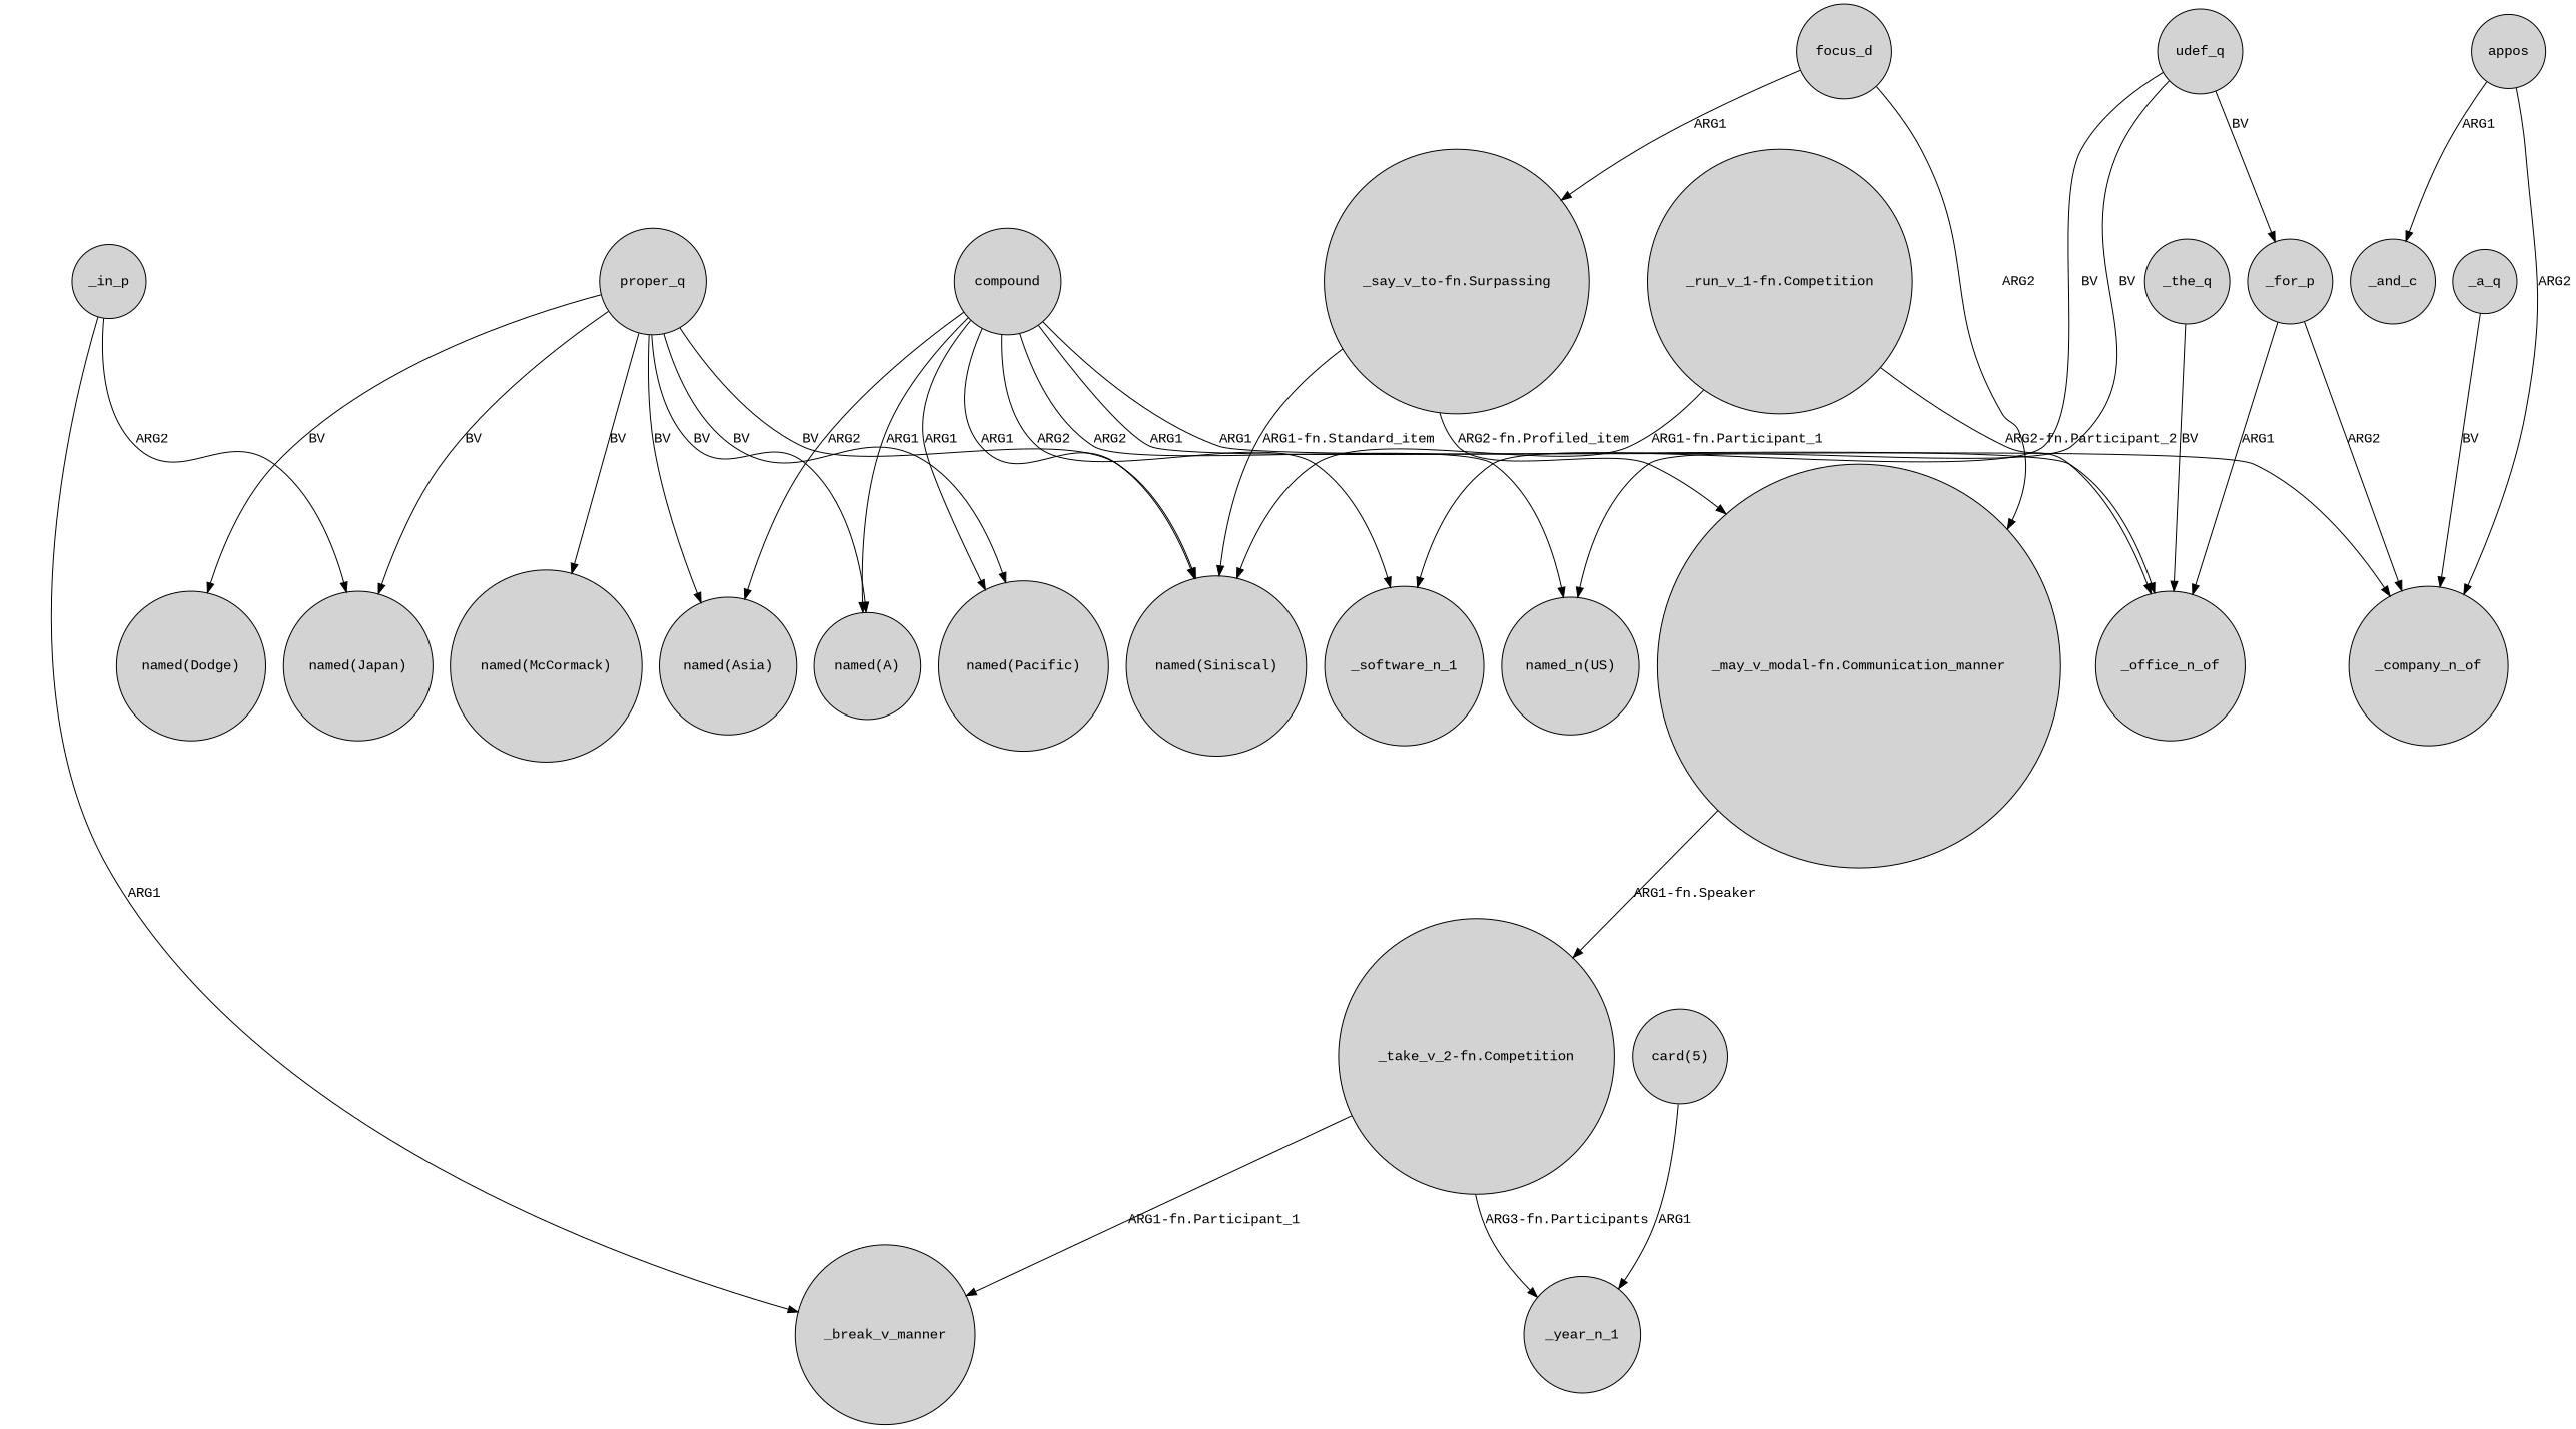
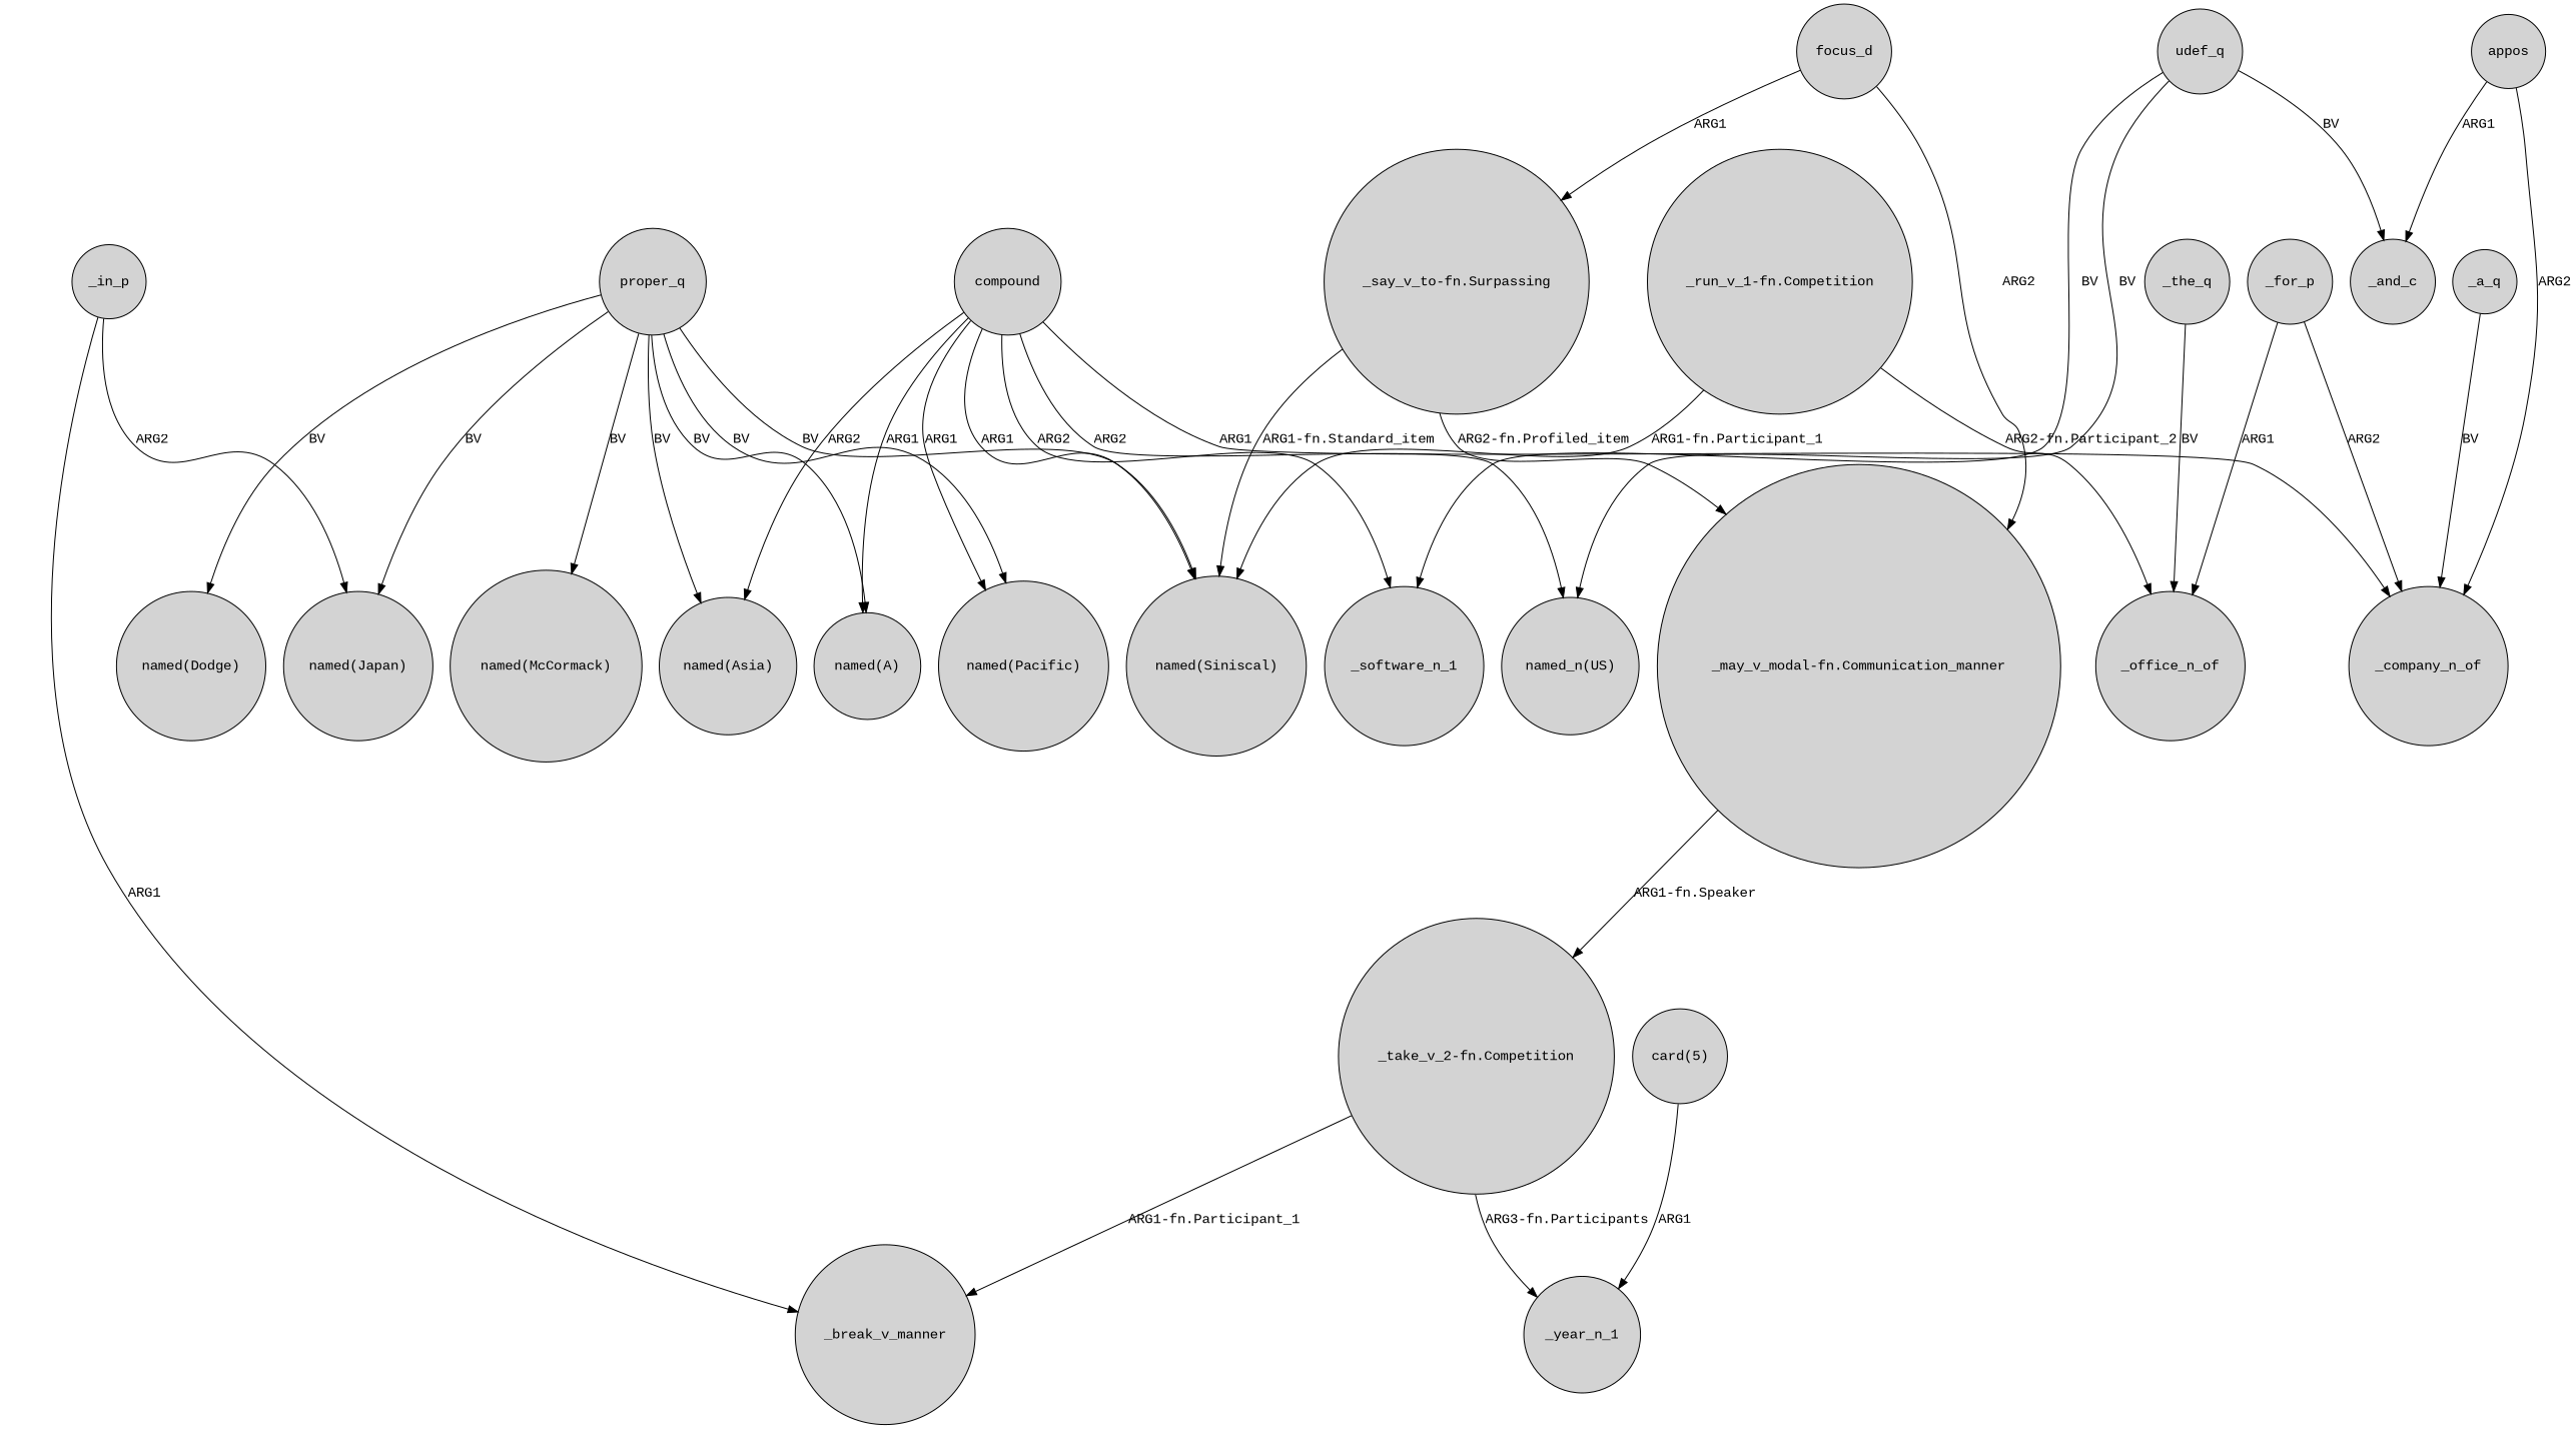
  digraph {
    fontname="Liberation Mono"
    node [fontname="Liberation Mono" shape=circle style=filled]
    edge [fontname="Liberation Mono"]
    "_run_v_1-fn.Competition"
    _office_n_of
    "named(Siniscal)"
    compound
    _company_n_of
    "named(Pacific)"
    "named(Asia)"
    "named(A)"
    _software_n_1
    "named_n(US)"
    n11 [label=_break_v_manner]
    _in_p
    "named(Japan)"
    _a_q
    focus_d
    "_may_v_modal-fn.Communication_manner"
    "_say_v_to-fn.Surpassing"
    "_take_v_2-fn.Competition"
    _year_n_1
    appos
    _and_c
    udef_q
    proper_q
    "named(McCormack)"
    "named(Dodge)"
    _the_q
    "card(5)"
    _for_p
    "_run_v_1-fn.Competition" -> _office_n_of [label="ARG2-fn.Participant_2"]
    "_run_v_1-fn.Competition" -> "named(Siniscal)" [label="ARG1-fn.Participant_1"]
-   compound -> _office_n_of [label=ARG1]
    compound -> "named(Siniscal)" [label=ARG1]
    compound -> _company_n_of [label=ARG1]
    compound -> "named(Pacific)" [label=ARG1]
    compound -> "named(Asia)" [label=ARG2]
    compound -> "named(A)" [label=ARG1]
    compound -> _software_n_1 [label=ARG2]
    compound -> "named_n(US)" [label=ARG2]
    _in_p -> n11 [label=ARG1]
    _in_p -> "named(Japan)" [label=ARG2]
    _a_q -> _company_n_of [label=BV]
    focus_d -> "_may_v_modal-fn.Communication_manner" [label=ARG2]
    focus_d -> "_say_v_to-fn.Surpassing" [label=ARG1]
    "_may_v_modal-fn.Communication_manner" -> "_take_v_2-fn.Competition" [label="ARG1-fn.Speaker"]
    "_say_v_to-fn.Surpassing" -> "named(Siniscal)" [label="ARG1-fn.Standard_item"]
    "_say_v_to-fn.Surpassing" -> "_may_v_modal-fn.Communication_manner" [label="ARG2-fn.Profiled_item"]
    "_take_v_2-fn.Competition" -> n11 [label="ARG1-fn.Participant_1"]
    "_take_v_2-fn.Competition" -> _year_n_1 [label="ARG3-fn.Participants"]
    appos -> _company_n_of [label=ARG2]
    appos -> _and_c [label=ARG1]
    udef_q -> _software_n_1 [label=BV]
    udef_q -> "named_n(US)" [label=BV]
-   udef_q -> _for_p [label=BV]
+   udef_q -> _and_c [label=BV]
    proper_q -> "named(Siniscal)" [label=BV]
    proper_q -> "named(Pacific)" [label=BV]
    proper_q -> "named(Asia)" [label=BV]
    proper_q -> "named(A)" [label=BV]
    proper_q -> "named(Japan)" [label=BV]
    proper_q -> "named(McCormack)" [label=BV]
    proper_q -> "named(Dodge)" [label=BV]
    _the_q -> _office_n_of [label=BV]
    "card(5)" -> _year_n_1 [label=ARG1]
    _for_p -> _office_n_of [label=ARG1]
    _for_p -> _company_n_of [label=ARG2]
  }
